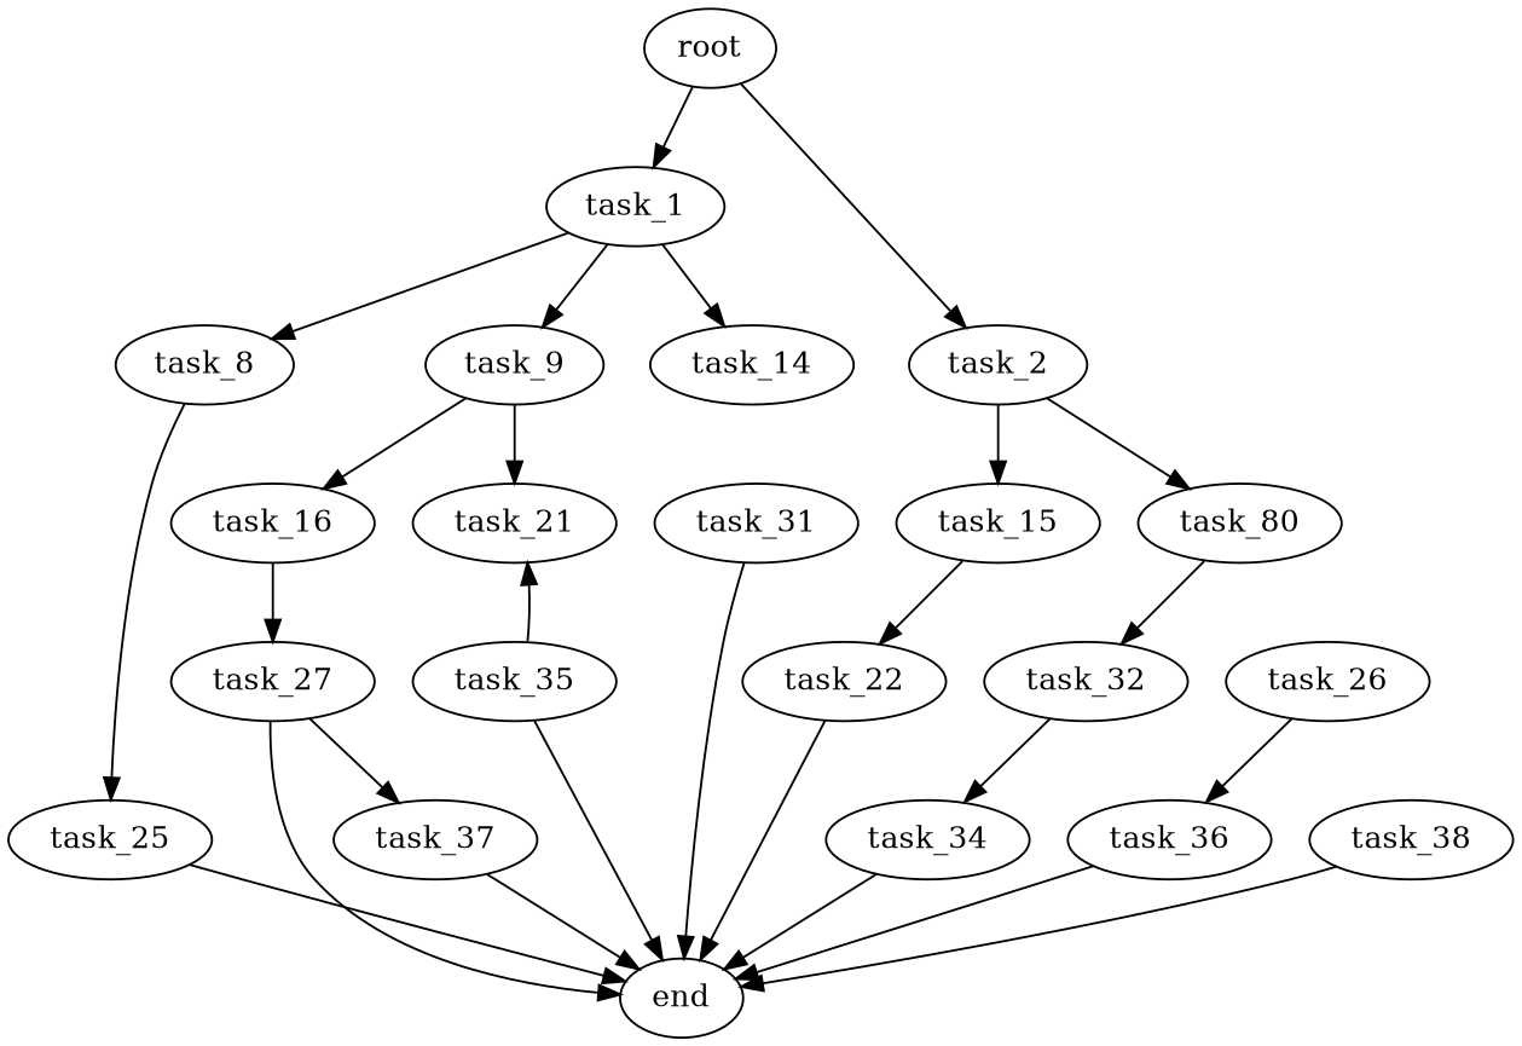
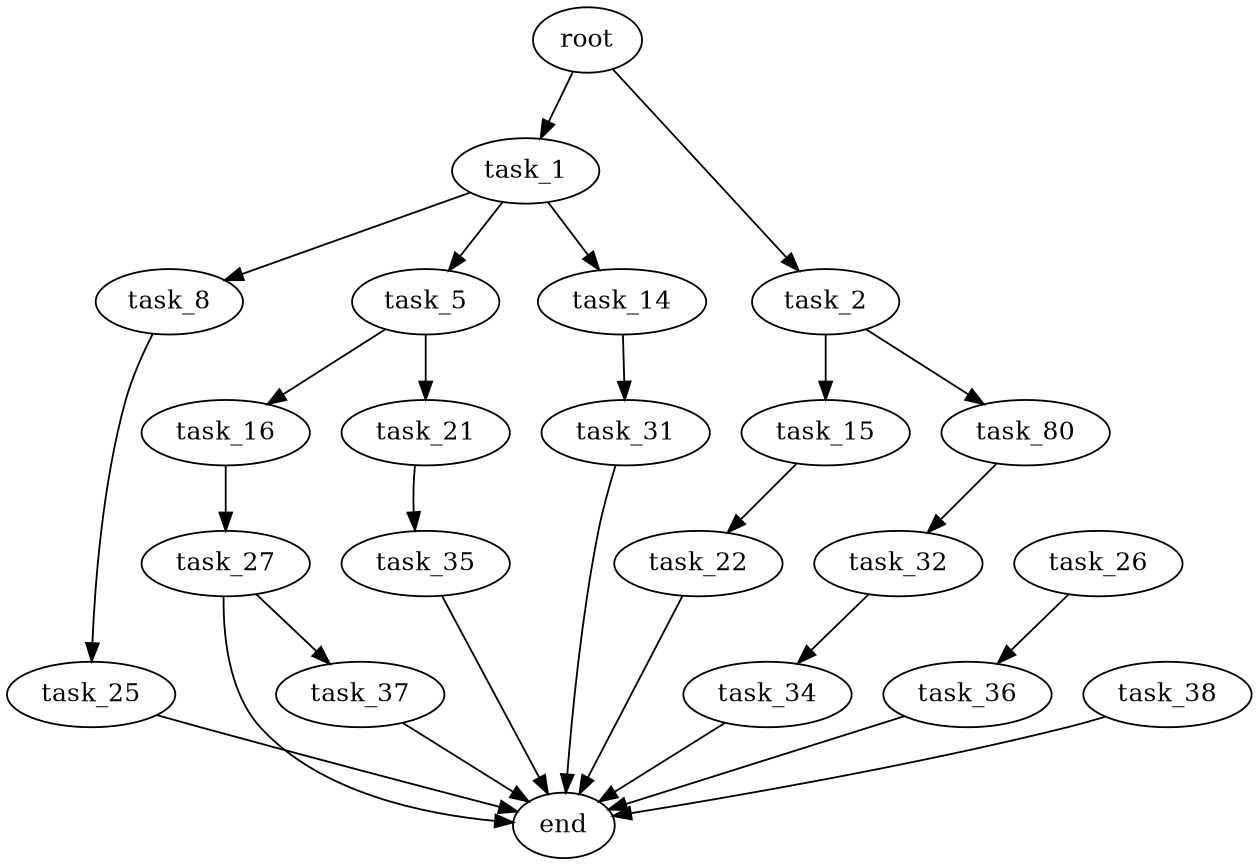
  digraph {
    root
    task_1
    task_2
    task_8
-   task_9
+   task_9 [label=task_5]
    task_14
    task_15
    n8 [label=task_80]
    task_25
    task_16
    task_21
    task_31
    task_22
    task_32
    end
    task_27
    task_35
    task_26
    task_36
    task_37
    task_34
    task_38
    root -> task_1
    root -> task_2
    task_1 -> task_8
    task_1 -> task_9
    task_1 -> task_14
    task_2 -> task_15
    task_2 -> n8
    task_8 -> task_25
    task_9 -> task_16
    task_9 -> task_21
+   task_14 -> task_31
    task_15 -> task_22
    n8 -> task_32
    task_25 -> end
    task_16 -> task_27
-   task_35 -> task_21
+   task_21 -> task_35
    task_31 -> end
    task_22 -> end
    task_32 -> task_34
    task_27 -> end
    task_27 -> task_37
    task_35 -> end
    task_26 -> task_36
    task_36 -> end
    task_37 -> end
    task_34 -> end
    task_38 -> end
  }
